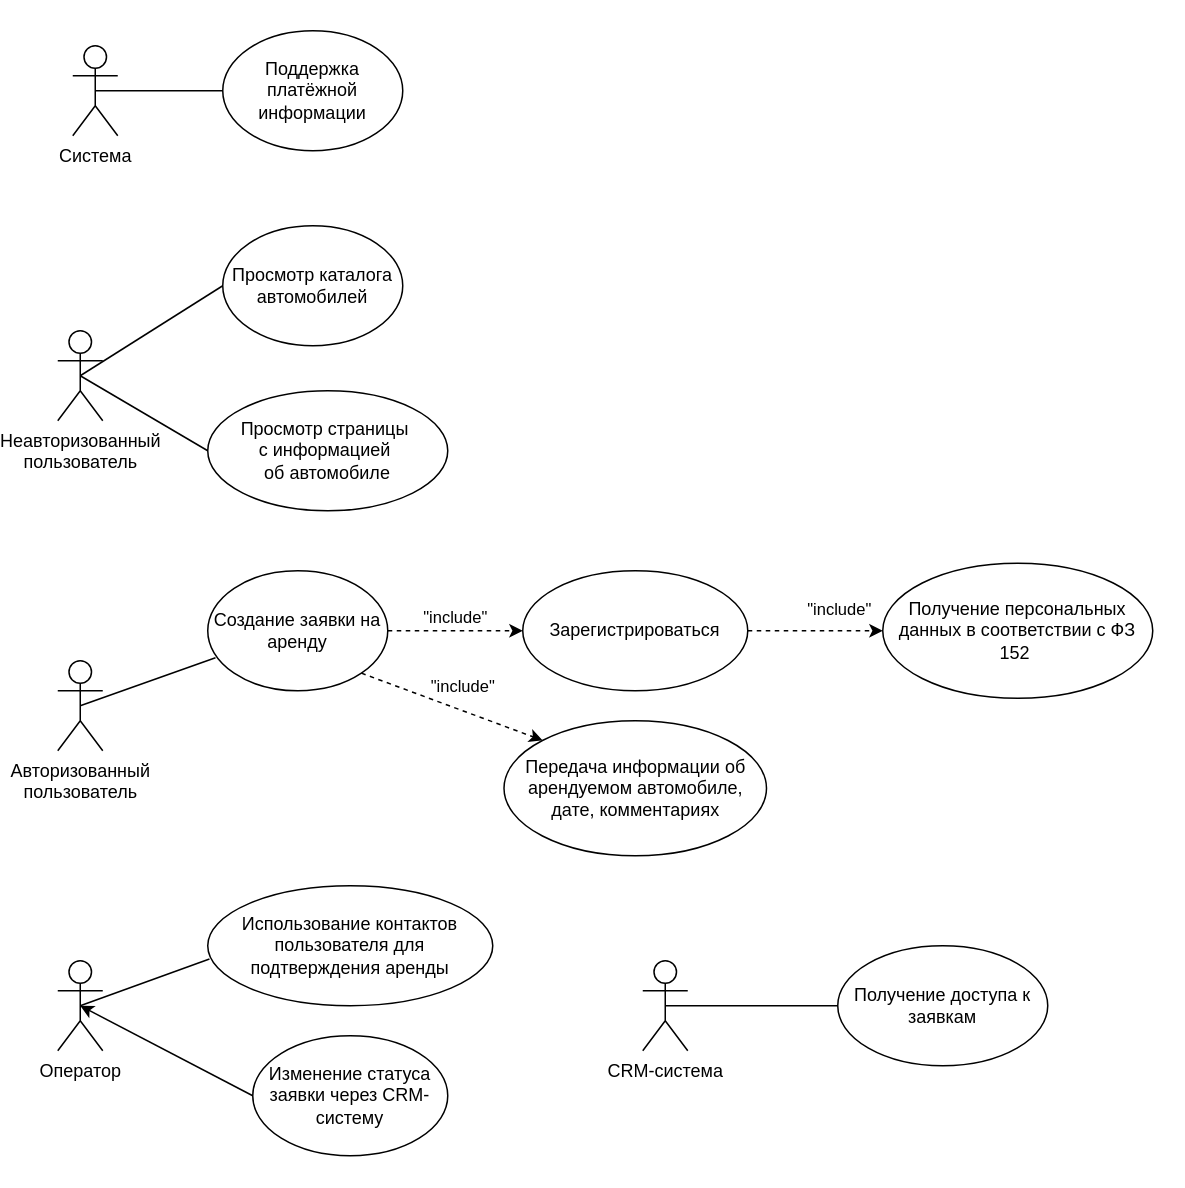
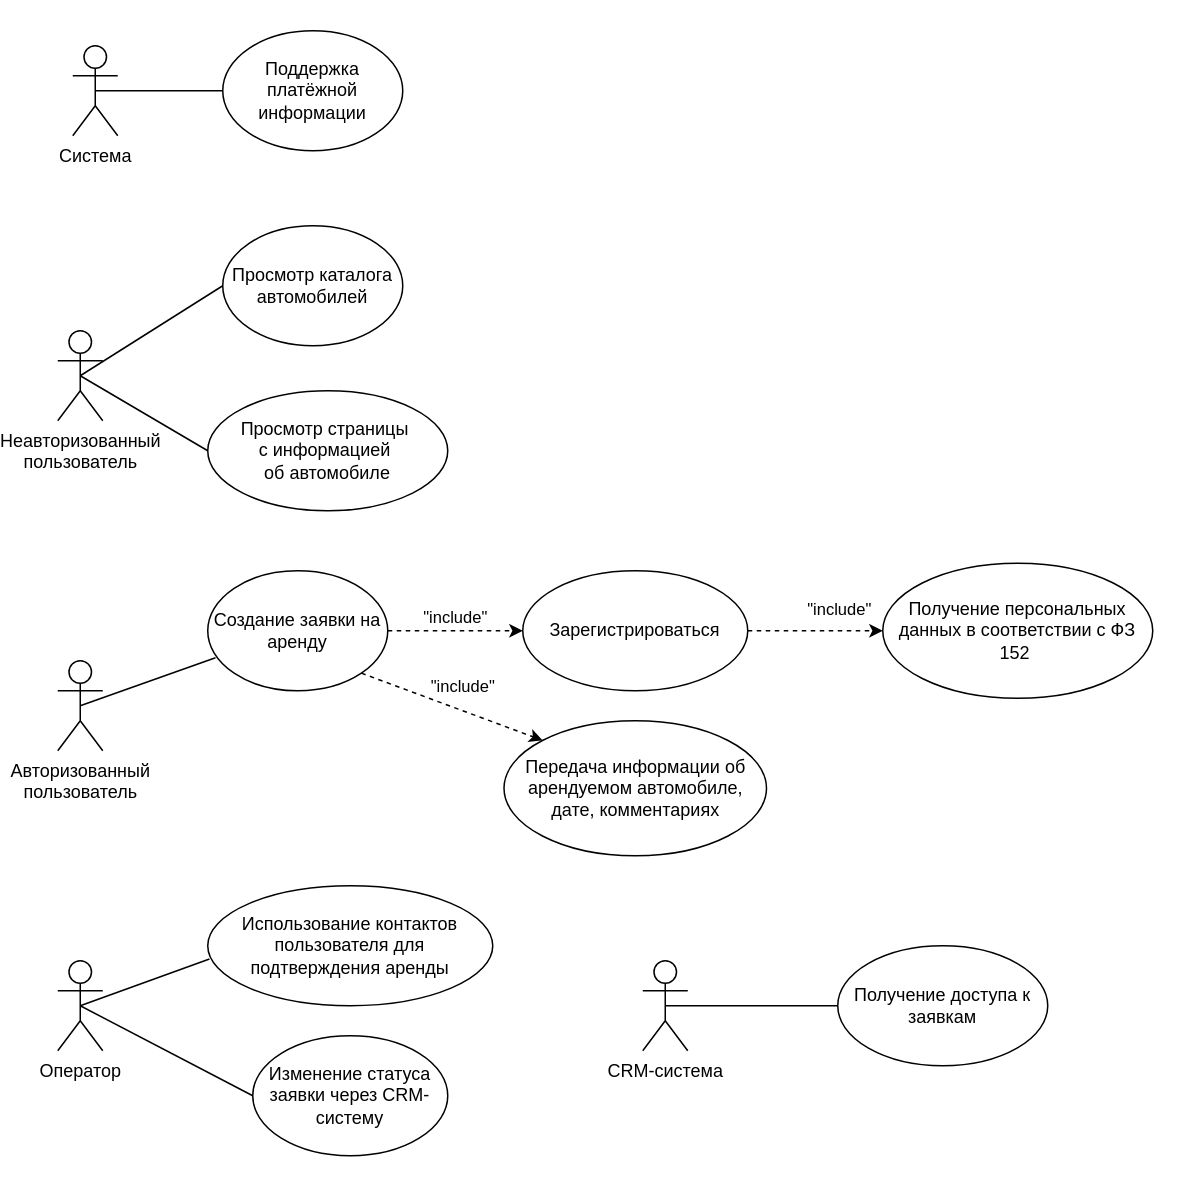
  <mxCell id="0" />
  <mxCell id="1" parent="0" />
  <mxCell id="2" style="rounded=0;orthogonalLoop=1;jettySize=auto;html=1;exitX=0.5;exitY=0.5;exitDx=0;exitDy=0;exitPerimeter=0;entryX=0;entryY=0.5;entryDx=0;entryDy=0;endArrow=none;startFill=0;" parent="1" source="3" target="4" edge="1"><mxGeometry relative="1" as="geometry" /></mxCell>
  <mxCell id="3" value="Неавторизованный&lt;div&gt;пользователь&lt;/div&gt;" style="shape=umlActor;verticalLabelPosition=bottom;verticalAlign=top;html=1;outlineConnect=0;" parent="1" vertex="1"><mxGeometry x="20" y="220" width="30" height="60" as="geometry" /></mxCell>
  <mxCell id="4" value="Просмотр каталога&lt;div&gt;автомобилей&lt;/div&gt;" style="ellipse;whiteSpace=wrap;html=1;" parent="1" vertex="1"><mxGeometry x="130" y="150" width="120" height="80" as="geometry" /></mxCell>
  <mxCell id="5" value="Просмотр страницы&amp;nbsp;&lt;div&gt;с информацией&amp;nbsp;&lt;/div&gt;&lt;div&gt;об автомобиле&lt;/div&gt;" style="ellipse;whiteSpace=wrap;html=1;" parent="1" vertex="1"><mxGeometry x="120" y="260" width="160" height="80" as="geometry" /></mxCell>
  <mxCell id="6" value="Авторизованный&lt;div&gt;пользователь&lt;/div&gt;" style="shape=umlActor;verticalLabelPosition=bottom;verticalAlign=top;html=1;outlineConnect=0;" parent="1" vertex="1"><mxGeometry x="20" y="440" width="30" height="60" as="geometry" /></mxCell>
  <mxCell id="7" style="edgeStyle=orthogonalEdgeStyle;rounded=0;orthogonalLoop=1;jettySize=auto;html=1;exitX=1;exitY=0.5;exitDx=0;exitDy=0;entryX=0;entryY=0.5;entryDx=0;entryDy=0;dashed=1;" parent="1" source="11" target="14" edge="1"><mxGeometry relative="1" as="geometry" /></mxCell>
  <mxCell id="8" value="&quot;include&quot;" style="edgeLabel;html=1;align=center;verticalAlign=middle;resizable=0;points=[];" parent="7" vertex="1" connectable="0"><mxGeometry x="-0.027" y="-2" relative="1" as="geometry"><mxPoint y="-12" as="offset" /></mxGeometry></mxCell>
  <mxCell id="9" style="rounded=0;orthogonalLoop=1;jettySize=auto;html=1;exitX=1;exitY=1;exitDx=0;exitDy=0;entryX=0;entryY=0;entryDx=0;entryDy=0;dashed=1;" parent="1" source="11" target="16" edge="1"><mxGeometry relative="1" as="geometry" /></mxCell>
  <mxCell id="10" value="&quot;include&quot;" style="edgeLabel;html=1;align=center;verticalAlign=middle;resizable=0;points=[];" parent="9" vertex="1" connectable="0"><mxGeometry x="-0.265" y="2" relative="1" as="geometry"><mxPoint x="22" y="-6" as="offset" /></mxGeometry></mxCell>
  <mxCell id="11" value="Создание заявки на аренду" style="ellipse;whiteSpace=wrap;html=1;" parent="1" vertex="1"><mxGeometry x="120" y="380" width="120" height="80" as="geometry" /></mxCell>
  <mxCell id="12" style="rounded=0;orthogonalLoop=1;jettySize=auto;html=1;exitX=1;exitY=0.5;exitDx=0;exitDy=0;entryX=0;entryY=0.5;entryDx=0;entryDy=0;dashed=1;" parent="1" source="14" target="15" edge="1"><mxGeometry relative="1" as="geometry" /></mxCell>
  <mxCell id="13" value="&quot;include&quot;" style="edgeLabel;html=1;align=center;verticalAlign=middle;resizable=0;points=[];" parent="12" vertex="1" connectable="0"><mxGeometry x="0.043" y="-2" relative="1" as="geometry"><mxPoint x="13" y="-17" as="offset" /></mxGeometry></mxCell>
  <mxCell id="14" value="Зарегистрироваться" style="ellipse;whiteSpace=wrap;html=1;" parent="1" vertex="1"><mxGeometry x="330" y="380" width="150" height="80" as="geometry" /></mxCell>
  <mxCell id="15" value="Получение персональных данных в соответствии с ФЗ 152&amp;nbsp;" style="ellipse;whiteSpace=wrap;html=1;" parent="1" vertex="1"><mxGeometry x="570" y="375" width="180" height="90" as="geometry" /></mxCell>
  <mxCell id="16" value="Передача информации об арендуемом автомобиле, дате, комментариях" style="ellipse;whiteSpace=wrap;html=1;" parent="1" vertex="1"><mxGeometry x="317.5" y="480" width="175" height="90" as="geometry" /></mxCell>
  <mxCell id="17" style="edgeStyle=orthogonalEdgeStyle;rounded=0;orthogonalLoop=1;jettySize=auto;html=1;exitX=0.5;exitY=0.5;exitDx=0;exitDy=0;exitPerimeter=0;entryX=0;entryY=0.5;entryDx=0;entryDy=0;endArrow=none;startFill=0;" parent="1" source="18" target="19" edge="1"><mxGeometry relative="1" as="geometry" /></mxCell>
  <mxCell id="18" value="Система" style="shape=umlActor;verticalLabelPosition=bottom;verticalAlign=top;html=1;outlineConnect=0;" parent="1" vertex="1"><mxGeometry x="30" y="30" width="30" height="60" as="geometry" /></mxCell>
  <mxCell id="19" value="Поддержка платёжной информации" style="ellipse;whiteSpace=wrap;html=1;" parent="1" vertex="1"><mxGeometry x="130" y="20" width="120" height="80" as="geometry" /></mxCell>
  <mxCell id="20" value="Оператор" style="shape=umlActor;verticalLabelPosition=bottom;verticalAlign=top;html=1;outlineConnect=0;" parent="1" vertex="1"><mxGeometry x="20" y="640" width="30" height="60" as="geometry" /></mxCell>
  <mxCell id="21" value="Использование контактов пользователя для подтверждения аренды" style="ellipse;whiteSpace=wrap;html=1;" parent="1" vertex="1"><mxGeometry x="120" y="590" width="190" height="80" as="geometry" /></mxCell>
  <mxCell id="22" value="Изменение статуса заявки через CRM-систему" style="ellipse;whiteSpace=wrap;html=1;" parent="1" vertex="1"><mxGeometry x="150" y="690" width="130" height="80" as="geometry" /></mxCell>
  <mxCell id="23" style="edgeStyle=orthogonalEdgeStyle;rounded=0;orthogonalLoop=1;jettySize=auto;html=1;exitX=0.5;exitY=0.5;exitDx=0;exitDy=0;exitPerimeter=0;entryX=0;entryY=0.5;entryDx=0;entryDy=0;endArrow=none;startFill=0;" parent="1" source="24" target="25" edge="1"><mxGeometry relative="1" as="geometry" /></mxCell>
  <mxCell id="24" value="CRM-система" style="shape=umlActor;verticalLabelPosition=bottom;verticalAlign=top;html=1;outlineConnect=0;" parent="1" vertex="1"><mxGeometry x="410" y="640" width="30" height="60" as="geometry" /></mxCell>
  <mxCell id="25" value="Получение доступа к заявкам" style="ellipse;whiteSpace=wrap;html=1;" parent="1" vertex="1"><mxGeometry x="540" y="630" width="140" height="80" as="geometry" /></mxCell>
  <mxCell id="26" style="rounded=0;orthogonalLoop=1;jettySize=auto;html=1;exitX=0.5;exitY=0.5;exitDx=0;exitDy=0;exitPerimeter=0;entryX=0.043;entryY=0.725;entryDx=0;entryDy=0;entryPerimeter=0;endArrow=none;startFill=0;" parent="1" source="6" target="11" edge="1"><mxGeometry relative="1" as="geometry" /></mxCell>
  <mxCell id="27" style="rounded=0;orthogonalLoop=1;jettySize=auto;html=1;exitX=0.5;exitY=0.5;exitDx=0;exitDy=0;exitPerimeter=0;entryX=0.006;entryY=0.61;entryDx=0;entryDy=0;entryPerimeter=0;endArrow=none;startFill=0;" parent="1" source="20" target="21" edge="1"><mxGeometry relative="1" as="geometry" /></mxCell>
- <mxCell id="28" style="rounded=0;orthogonalLoop=1;jettySize=auto;html=1;exitX=0;exitY=0.5;exitDx=0;exitDy=0;entryX=0.5;entryY=0.5;entryDx=0;entryDy=0;entryPerimeter=0;endArrow=classic;startFill=0;" parent="1" source="22" target="20" edge="1"><mxGeometry relative="1" as="geometry" /></mxCell>
+ <mxCell id="28" style="rounded=0;orthogonalLoop=1;jettySize=auto;html=1;exitX=0;exitY=0.5;exitDx=0;exitDy=0;entryX=0.5;entryY=0.5;entryDx=0;entryDy=0;entryPerimeter=0;endArrow=none;startFill=0;" parent="1" source="22" target="20" edge="1"><mxGeometry relative="1" as="geometry" /></mxCell>
  <mxCell id="29" style="rounded=0;orthogonalLoop=1;jettySize=auto;html=1;exitX=0;exitY=0.5;exitDx=0;exitDy=0;entryX=0.5;entryY=0.5;entryDx=0;entryDy=0;entryPerimeter=0;endArrow=none;startFill=0;" parent="1" source="5" target="3" edge="1"><mxGeometry relative="1" as="geometry" /></mxCell>
